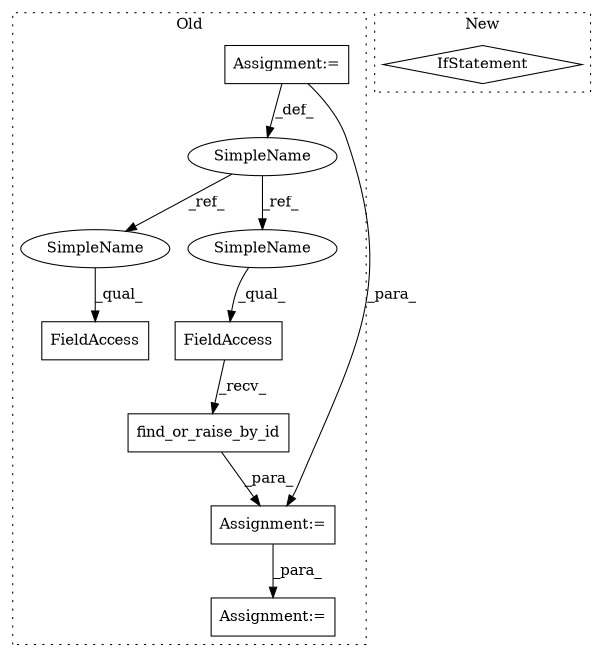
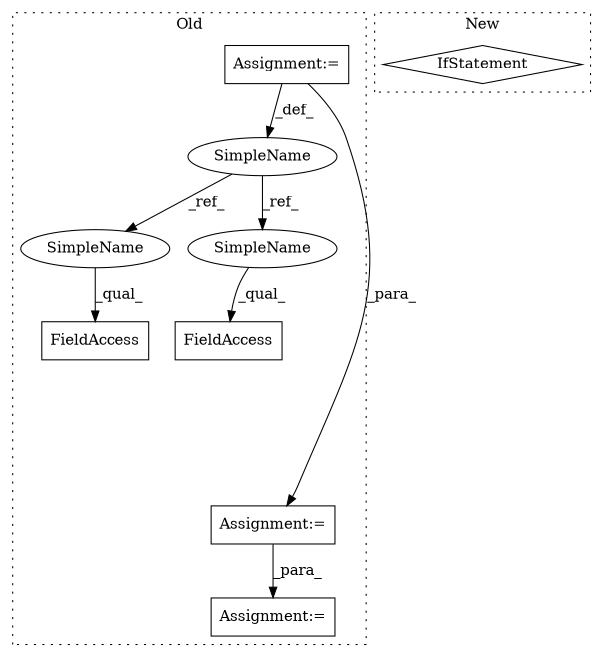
  digraph {
    node [a=7 l=6 s=19426 shape=box]
-   n1 [a=32 l="20,1" label=find_or_raise_by_id s="19881,19917"]
    n2 [label="Assignment:="]
    n3 [a=22 l=32 label=FieldAccess s=20202]
    n4 [a=22 l=17 label=FieldAccess s=19863]
    n5 [a=42 label=SimpleName shape=ellipse]
    n6 [l=1 label="Assignment:=" s=19862]
    n7 [l=1 label="Assignment:=" s=20120]
    n8 [a=42 label=SimpleName s=20202 shape=ellipse]
    n9 [a=42 label=SimpleName s=19863 shape=ellipse]
    n10 [a=25 l=32 label=IfStatement s=20268 shape=diamond]
    subgraph cluster_1 {
      label=Old
      style=dotted
-     n1
      n2
      n3
      n4
      n5
      n6
      n7
      n8
      n9
    }
    subgraph cluster_2 {
      label=New
      style=dotted
      n10
    }
-   n1 -> n6 [label=_para_]
    n2 -> n5 [label=_def_]
    n2 -> n6 [label=_para_]
-   n4 -> n1 [label=_recv_]
    n5 -> n8 [label=_ref_]
    n5 -> n9 [label=_ref_]
    n6 -> n7 [label=_para_]
    n8 -> n3 [label=_qual_]
    n9 -> n4 [label=_qual_]
  }
